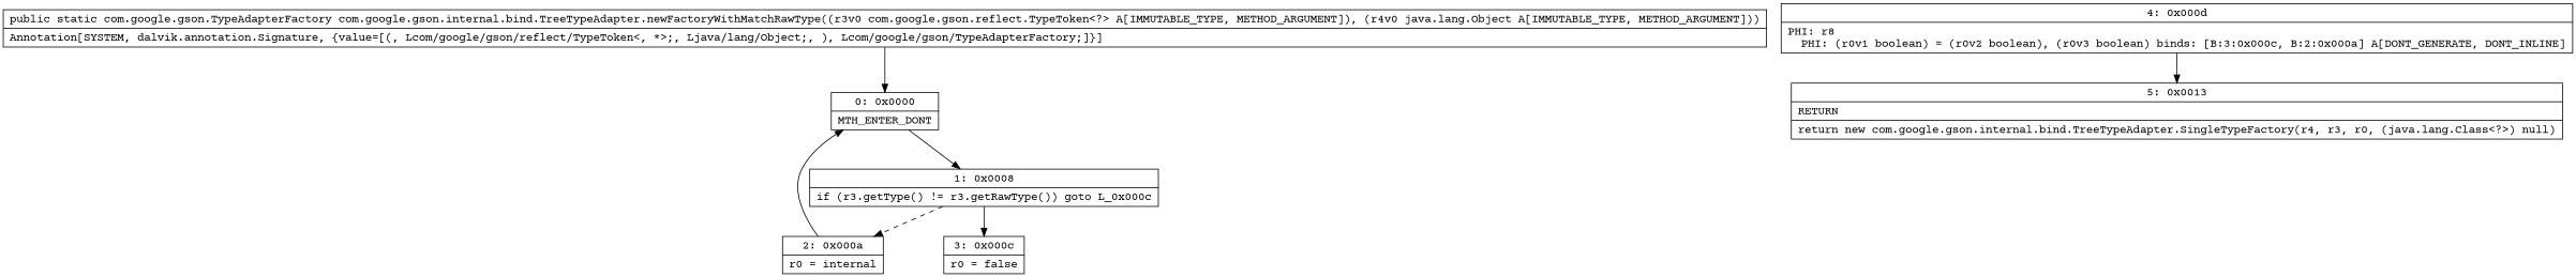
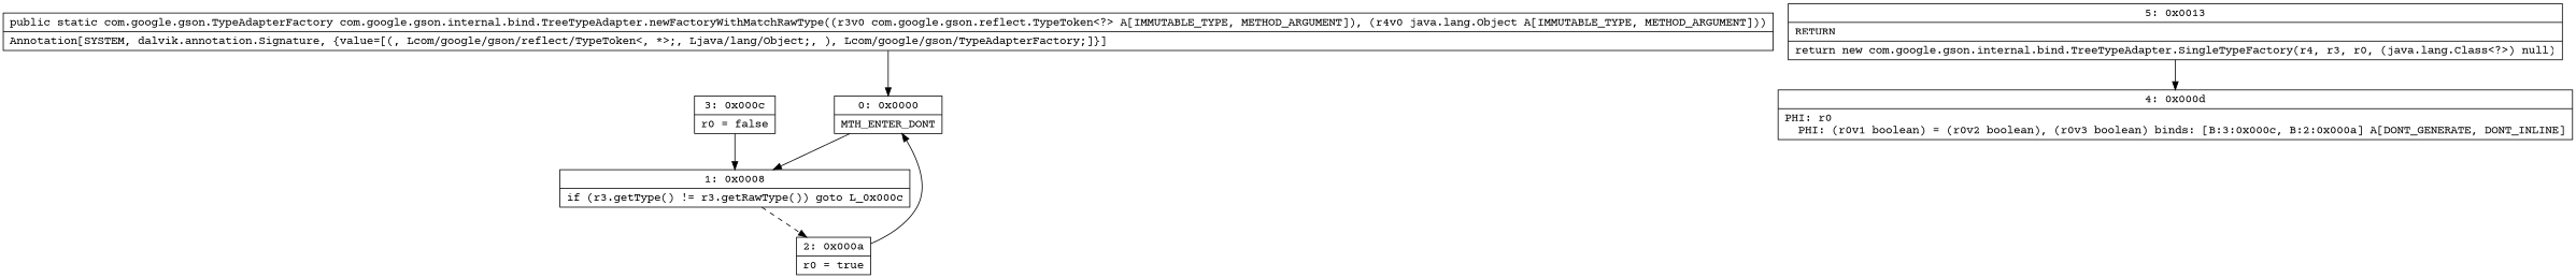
  digraph {
    fontname="Courier Prime"
    node [fontname="Courier Prime" shape=record]
    edge [fontname="Courier Prime"]
    n1 [label="{0\:\ 0x0000|MTH_ENTER_DONT\l}"]
    n2 [label="{1\:\ 0x0008|if (r3.getType() != r3.getRawType()) goto L_0x000c\l}"]
-   n3 [label="{2\:\ 0x000a|r0 = internal\l}"]
+   n3 [label="{2\:\ 0x000a|r0 = true\l}"]
    n4 [label="{3\:\ 0x000c|r0 = false\l}"]
-   n5 [label="{4\:\ 0x000d|PHI: r8 \l  PHI: (r0v1 boolean) = (r0v2 boolean), (r0v3 boolean) binds: [B:3:0x000c, B:2:0x000a] A[DONT_GENERATE, DONT_INLINE]\l}"]
+   n5 [label="{4\:\ 0x000d|PHI: r0 \l  PHI: (r0v1 boolean) = (r0v2 boolean), (r0v3 boolean) binds: [B:3:0x000c, B:2:0x000a] A[DONT_GENERATE, DONT_INLINE]\l}"]
    n6 [label="{5\:\ 0x0013|RETURN\l|return new com.google.gson.internal.bind.TreeTypeAdapter.SingleTypeFactory(r4, r3, r0, (java.lang.Class\<?\>) null)\l}"]
    n7 [label="{public static com.google.gson.TypeAdapterFactory com.google.gson.internal.bind.TreeTypeAdapter.newFactoryWithMatchRawType((r3v0 com.google.gson.reflect.TypeToken\<?\> A[IMMUTABLE_TYPE, METHOD_ARGUMENT]), (r4v0 java.lang.Object A[IMMUTABLE_TYPE, METHOD_ARGUMENT]))  | Annotation[SYSTEM, dalvik.annotation.Signature, \{value=[(, Lcom\/google\/gson\/reflect\/TypeToken\<, *\>;, Ljava\/lang\/Object;, ), Lcom\/google\/gson\/TypeAdapterFactory;]\}]\l}"]
    n1 -> n2
    n2 -> n3 [style=dashed]
-   n2 -> n4
+   n4 -> n2
    n3 -> n1
-   n5 -> n6
+   n6 -> n5
    n7 -> n1
  }
